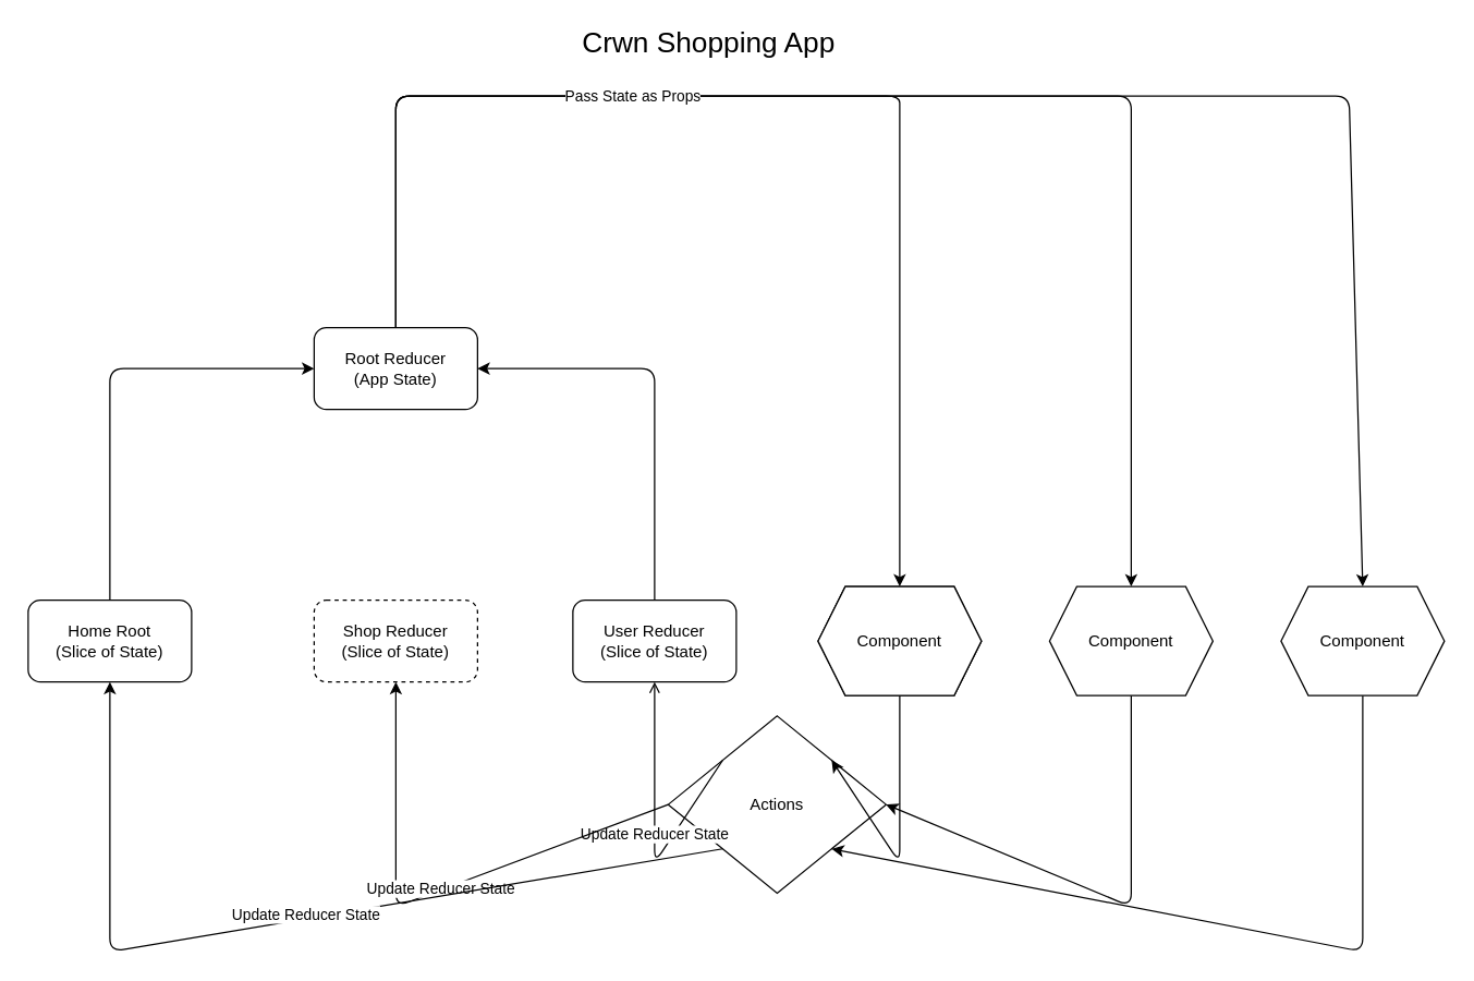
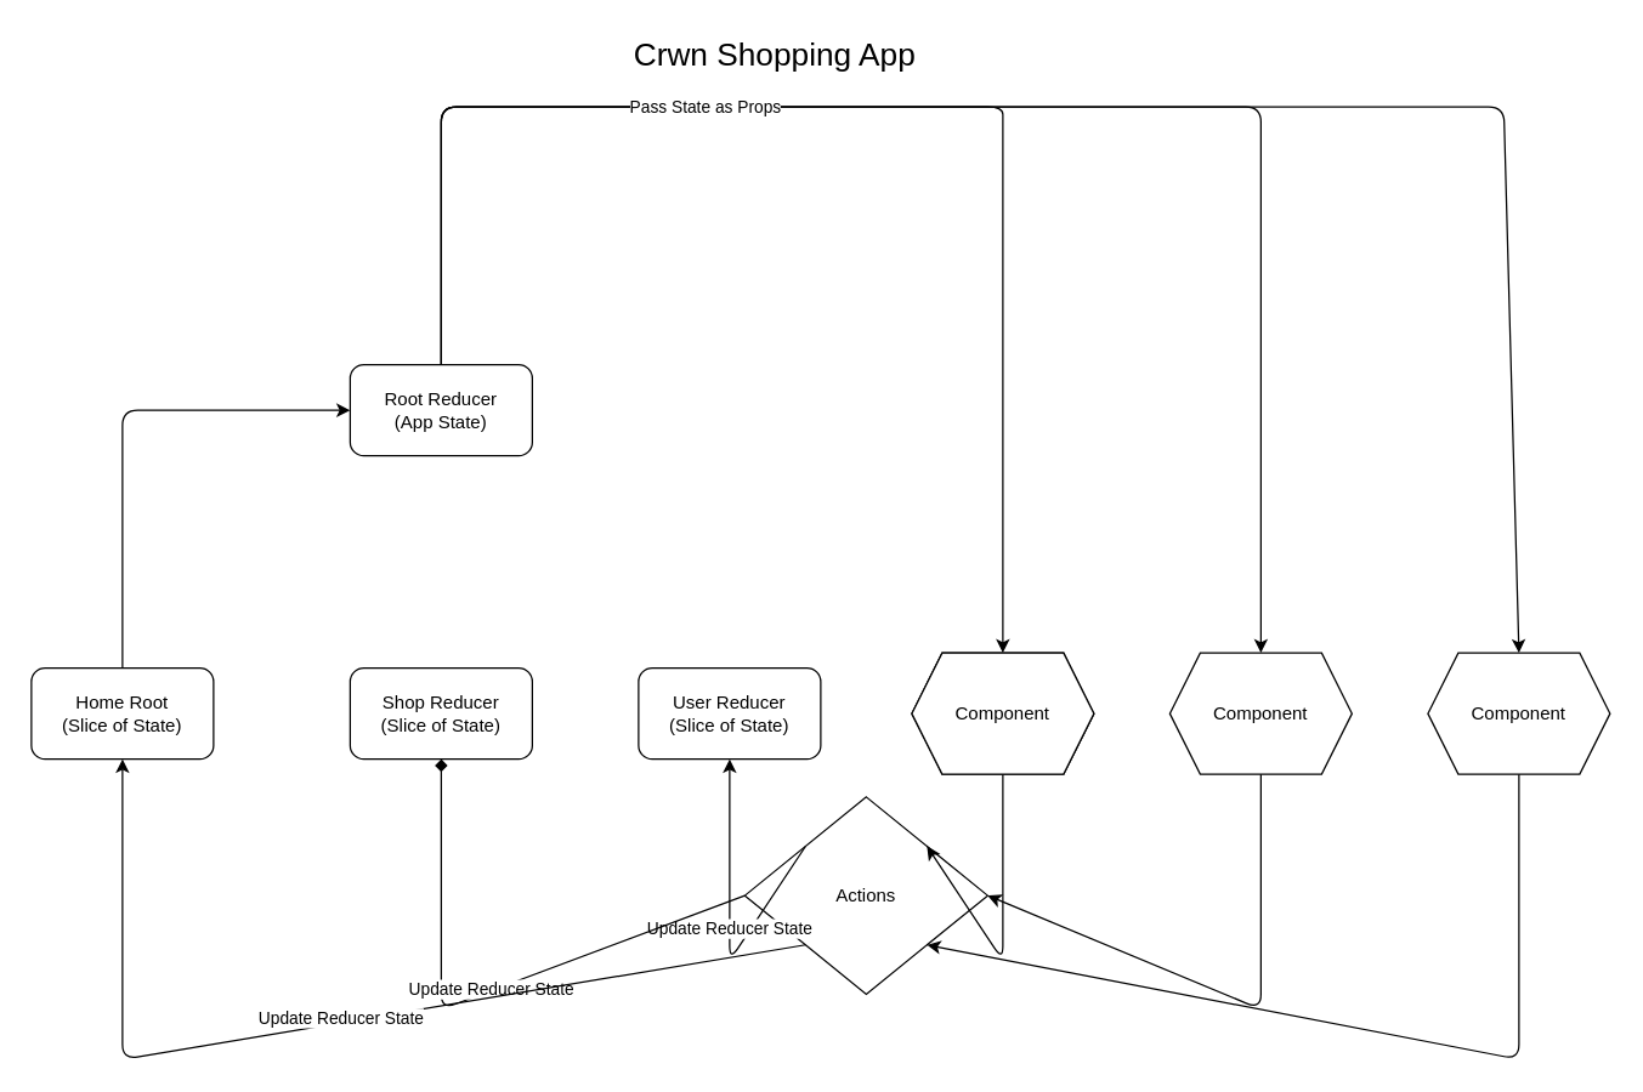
  <mxCell id="0" />
  <mxCell id="1" parent="0" />
  <mxCell id="2" value="Root Reducer&lt;br&gt;(App State)" style="rounded=1;whiteSpace=wrap;html=1;" vertex="1" parent="1"><mxGeometry x="230" y="240" width="120" height="60" as="geometry" /></mxCell>
  <mxCell id="3" value="Home Root&lt;br&gt;(Slice of State)" style="rounded=1;whiteSpace=wrap;html=1;" vertex="1" parent="1"><mxGeometry x="20" y="440" width="120" height="60" as="geometry" /></mxCell>
- <mxCell id="4" value="Shop Reducer&lt;br&gt;(Slice of State)" style="rounded=1;whiteSpace=wrap;html=1;dashed=1;" vertex="1" parent="1"><mxGeometry x="230" y="440" width="120" height="60" as="geometry" /></mxCell>
+ <mxCell id="4" value="Shop Reducer&lt;br&gt;(Slice of State)" style="rounded=1;whiteSpace=wrap;html=1;" vertex="1" parent="1"><mxGeometry x="230" y="440" width="120" height="60" as="geometry" /></mxCell>
  <mxCell id="5" value="User Reducer&lt;br&gt;(Slice of State)" style="rounded=1;whiteSpace=wrap;html=1;" vertex="1" parent="1"><mxGeometry x="420" y="440" width="120" height="60" as="geometry" /></mxCell>
  <mxCell id="6" value="" style="shape=hexagon;perimeter=hexagonPerimeter2;whiteSpace=wrap;html=1;fixedSize=1;" vertex="1" parent="1"><mxGeometry x="600" y="430" width="120" height="80" as="geometry" /></mxCell>
  <mxCell id="7" value="Component" style="shape=hexagon;perimeter=hexagonPerimeter2;whiteSpace=wrap;html=1;fixedSize=1;" vertex="1" parent="1"><mxGeometry x="600" y="430" width="120" height="80" as="geometry" /></mxCell>
  <mxCell id="8" value="Component" style="shape=hexagon;perimeter=hexagonPerimeter2;whiteSpace=wrap;html=1;fixedSize=1;" vertex="1" parent="1"><mxGeometry x="770" y="430" width="120" height="80" as="geometry" /></mxCell>
  <mxCell id="9" value="Component" style="shape=hexagon;perimeter=hexagonPerimeter2;whiteSpace=wrap;html=1;fixedSize=1;" vertex="1" parent="1"><mxGeometry x="940" y="430" width="120" height="80" as="geometry" /></mxCell>
  <mxCell id="10" value="Actions" style="rhombus;whiteSpace=wrap;html=1;" vertex="1" parent="1"><mxGeometry x="490" y="525" width="160" height="130" as="geometry" /></mxCell>
  <mxCell id="11" value="" style="endArrow=classic;html=1;exitX=0.5;exitY=0;exitDx=0;exitDy=0;entryX=0.5;entryY=0;entryDx=0;entryDy=0;labelPosition=center;verticalLabelPosition=top;align=center;verticalAlign=bottom;" edge="1" parent="1" source="2" target="9"><mxGeometry width="50" height="50" relative="1" as="geometry"><mxPoint x="490" y="420" as="sourcePoint" /><mxPoint x="540" y="370" as="targetPoint" /><Array as="points"><mxPoint x="290" y="70" /><mxPoint x="990" y="70" /></Array></mxGeometry></mxCell>
  <mxCell id="12" value="" style="endArrow=classic;html=1;exitX=0.5;exitY=0;exitDx=0;exitDy=0;entryX=0.5;entryY=0;entryDx=0;entryDy=0;" edge="1" parent="1" source="2" target="8"><mxGeometry width="50" height="50" relative="1" as="geometry"><mxPoint x="490" y="420" as="sourcePoint" /><mxPoint x="540" y="370" as="targetPoint" /><Array as="points"><mxPoint x="290" y="70" /><mxPoint x="830" y="70" /></Array></mxGeometry></mxCell>
  <mxCell id="13" value="" style="endArrow=classic;html=1;entryX=0.5;entryY=0;entryDx=0;entryDy=0;" edge="1" parent="1" target="7"><mxGeometry width="50" height="50" relative="1" as="geometry"><mxPoint x="290" y="240" as="sourcePoint" /><mxPoint x="840" y="440" as="targetPoint" /><Array as="points"><mxPoint x="290" y="70" /><mxPoint x="660" y="70" /><mxPoint x="660" y="80" /></Array></mxGeometry></mxCell>
  <mxCell id="14" value="Pass State as Props" style="edgeLabel;html=1;align=center;verticalAlign=middle;resizable=0;points=[];" vertex="1" connectable="0" parent="13"><mxGeometry x="-0.238" y="1" relative="1" as="geometry"><mxPoint as="offset" /></mxGeometry></mxCell>
  <mxCell id="15" value="" style="endArrow=classic;html=1;exitX=0.5;exitY=1;exitDx=0;exitDy=0;entryX=1;entryY=0;entryDx=0;entryDy=0;" edge="1" parent="1" source="7" target="10"><mxGeometry width="50" height="50" relative="1" as="geometry"><mxPoint x="490" y="420" as="sourcePoint" /><mxPoint x="540" y="370" as="targetPoint" /><Array as="points"><mxPoint x="660" y="633" /></Array></mxGeometry></mxCell>
  <mxCell id="16" value="" style="endArrow=classic;html=1;exitX=0.5;exitY=1;exitDx=0;exitDy=0;entryX=1;entryY=0.5;entryDx=0;entryDy=0;" edge="1" parent="1" source="8" target="10"><mxGeometry width="50" height="50" relative="1" as="geometry"><mxPoint x="490" y="420" as="sourcePoint" /><mxPoint x="540" y="370" as="targetPoint" /><Array as="points"><mxPoint x="830" y="665" /></Array></mxGeometry></mxCell>
  <mxCell id="17" value="" style="endArrow=classic;html=1;exitX=0.5;exitY=1;exitDx=0;exitDy=0;entryX=1;entryY=1;entryDx=0;entryDy=0;" edge="1" parent="1" source="9" target="10"><mxGeometry width="50" height="50" relative="1" as="geometry"><mxPoint x="490" y="420" as="sourcePoint" /><mxPoint x="540" y="370" as="targetPoint" /><Array as="points"><mxPoint x="1000" y="698" /></Array></mxGeometry></mxCell>
  <mxCell id="18" value="" style="endArrow=classic;html=1;exitX=0.5;exitY=0;exitDx=0;exitDy=0;entryX=0;entryY=0.5;entryDx=0;entryDy=0;" edge="1" parent="1" source="3" target="2"><mxGeometry width="50" height="50" relative="1" as="geometry"><mxPoint x="490" y="420" as="sourcePoint" /><mxPoint x="540" y="370" as="targetPoint" /><Array as="points"><mxPoint x="80" y="270" /></Array></mxGeometry></mxCell>
- <mxCell id="19" value="" style="endArrow=classic;html=1;exitX=0.5;exitY=0;exitDx=0;exitDy=0;entryX=1;entryY=0.5;entryDx=0;entryDy=0;" edge="1" parent="1" source="5" target="2"><mxGeometry width="50" height="50" relative="1" as="geometry"><mxPoint x="490" y="420" as="sourcePoint" /><mxPoint x="540" y="370" as="targetPoint" /><Array as="points"><mxPoint x="480" y="270" /></Array></mxGeometry></mxCell>
- <mxCell id="20" value="Update Reducer State" style="endArrow=open;html=1;exitX=0;exitY=0;exitDx=0;exitDy=0;entryX=0.5;entryY=1;entryDx=0;entryDy=0;" edge="1" parent="1" source="10" target="5"><mxGeometry width="50" height="50" relative="1" as="geometry"><mxPoint x="490" y="420" as="sourcePoint" /><mxPoint x="540" y="370" as="targetPoint" /><Array as="points"><mxPoint x="480" y="633" /></Array></mxGeometry></mxCell>
- <mxCell id="21" value="" style="endArrow=classic;html=1;exitX=0;exitY=0.5;exitDx=0;exitDy=0;entryX=0.5;entryY=1;entryDx=0;entryDy=0;" edge="1" parent="1" source="10" target="4"><mxGeometry width="50" height="50" relative="1" as="geometry"><mxPoint x="490" y="420" as="sourcePoint" /><mxPoint x="540" y="370" as="targetPoint" /><Array as="points"><mxPoint x="290" y="665" /></Array></mxGeometry></mxCell>
+ <mxCell id="20" value="Update Reducer State" style="endArrow=classic;html=1;exitX=0;exitY=0;exitDx=0;exitDy=0;entryX=0.5;entryY=1;entryDx=0;entryDy=0;" edge="1" parent="1" source="10" target="5"><mxGeometry width="50" height="50" relative="1" as="geometry"><mxPoint x="490" y="420" as="sourcePoint" /><mxPoint x="540" y="370" as="targetPoint" /><Array as="points"><mxPoint x="480" y="633" /></Array></mxGeometry></mxCell>
+ <mxCell id="21" value="" style="endArrow=diamond;html=1;exitX=0;exitY=0.5;exitDx=0;exitDy=0;entryX=0.5;entryY=1;entryDx=0;entryDy=0;" edge="1" parent="1" source="10" target="4"><mxGeometry width="50" height="50" relative="1" as="geometry"><mxPoint x="490" y="420" as="sourcePoint" /><mxPoint x="540" y="370" as="targetPoint" /><Array as="points"><mxPoint x="290" y="665" /></Array></mxGeometry></mxCell>
  <mxCell id="22" value="Update Reducer State" style="edgeLabel;html=1;align=center;verticalAlign=middle;resizable=0;points=[];" vertex="1" connectable="0" parent="21"><mxGeometry x="-0.052" y="-1" relative="1" as="geometry"><mxPoint as="offset" /></mxGeometry></mxCell>
  <mxCell id="23" value="" style="endArrow=classic;html=1;exitX=0;exitY=1;exitDx=0;exitDy=0;entryX=0.5;entryY=1;entryDx=0;entryDy=0;" edge="1" parent="1" source="10" target="3"><mxGeometry width="50" height="50" relative="1" as="geometry"><mxPoint x="490" y="420" as="sourcePoint" /><mxPoint x="540" y="370" as="targetPoint" /><Array as="points"><mxPoint x="80" y="698" /></Array></mxGeometry></mxCell>
  <mxCell id="24" value="Update Reducer State" style="edgeLabel;html=1;align=center;verticalAlign=middle;resizable=0;points=[];" vertex="1" connectable="0" parent="23"><mxGeometry x="-0.052" y="-3" relative="1" as="geometry"><mxPoint as="offset" /></mxGeometry></mxCell>
- <mxCell id="25" value="&lt;font style=&quot;font-size: 21px&quot;&gt;Crwn Shopping App&lt;/font&gt;" style="text;html=1;strokeColor=none;fillColor=none;align=center;verticalAlign=middle;whiteSpace=wrap;rounded=0;" vertex="1" parent="1"><mxGeometry x="230" y="20" width="580" height="20" as="geometry" /></mxCell>
+ <mxCell id="25" value="&lt;font style=&quot;font-size: 21px&quot;&gt;Crwn Shopping App&lt;/font&gt;" style="text;html=1;strokeColor=none;fillColor=none;align=center;verticalAlign=middle;whiteSpace=wrap;rounded=0;" vertex="1" parent="1"><mxGeometry x="220" y="25" width="580" height="20" as="geometry" /></mxCell>
